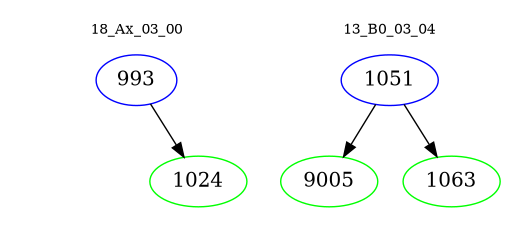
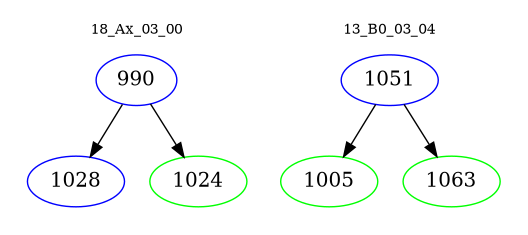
  digraph {
    node [color=blue]
    edge [color=black]
-   n1 [label=993]
+   n1 [label=990]
+   n2 [label=1028]
    n3 [color=green label=1024]
    n4 [label=1051]
-   n5 [color=green label=9005]
+   n5 [color=green label=1005]
    n6 [color=green label=1063]
    subgraph cluster_1 {
      color=white
      fontsize=10
      label="18_Ax_03_00"
      n1
+     n2
      n3
    }
    subgraph cluster_2 {
      color=white
      fontsize=10
      label="13_B0_03_04"
      n4
      n5
      n6
    }
+   n1 -> n2
    n1 -> n3
    n4 -> n5
    n4 -> n6
  }
